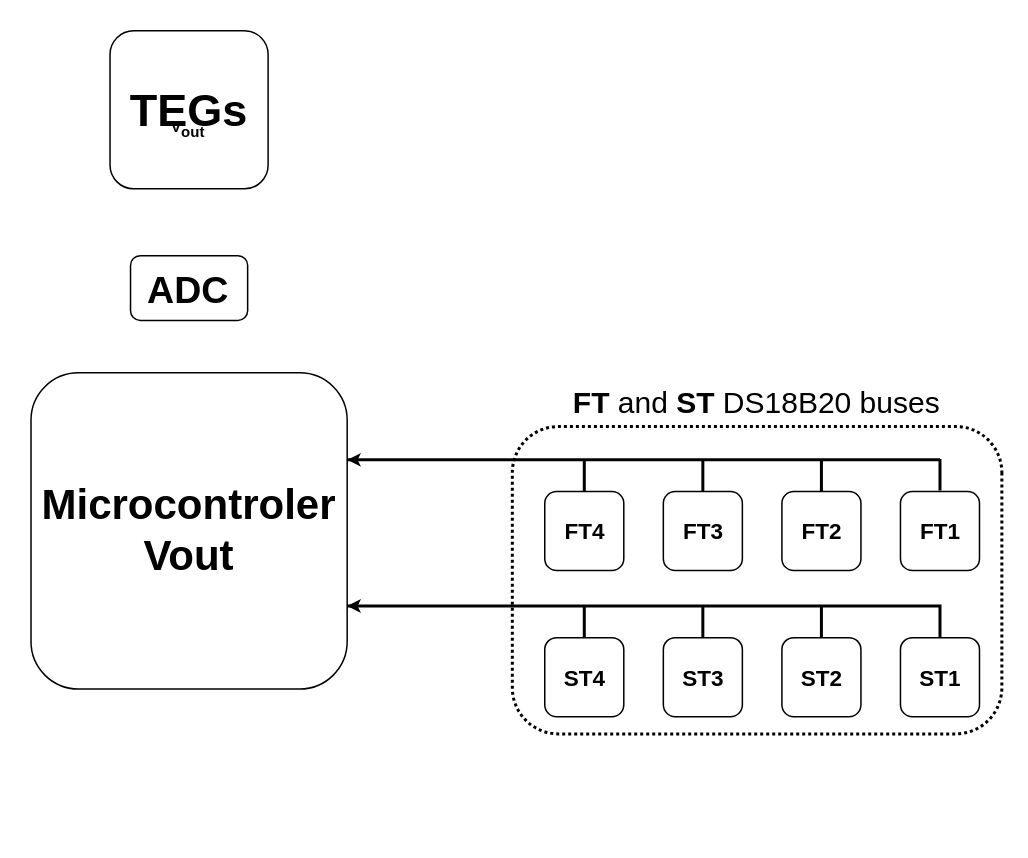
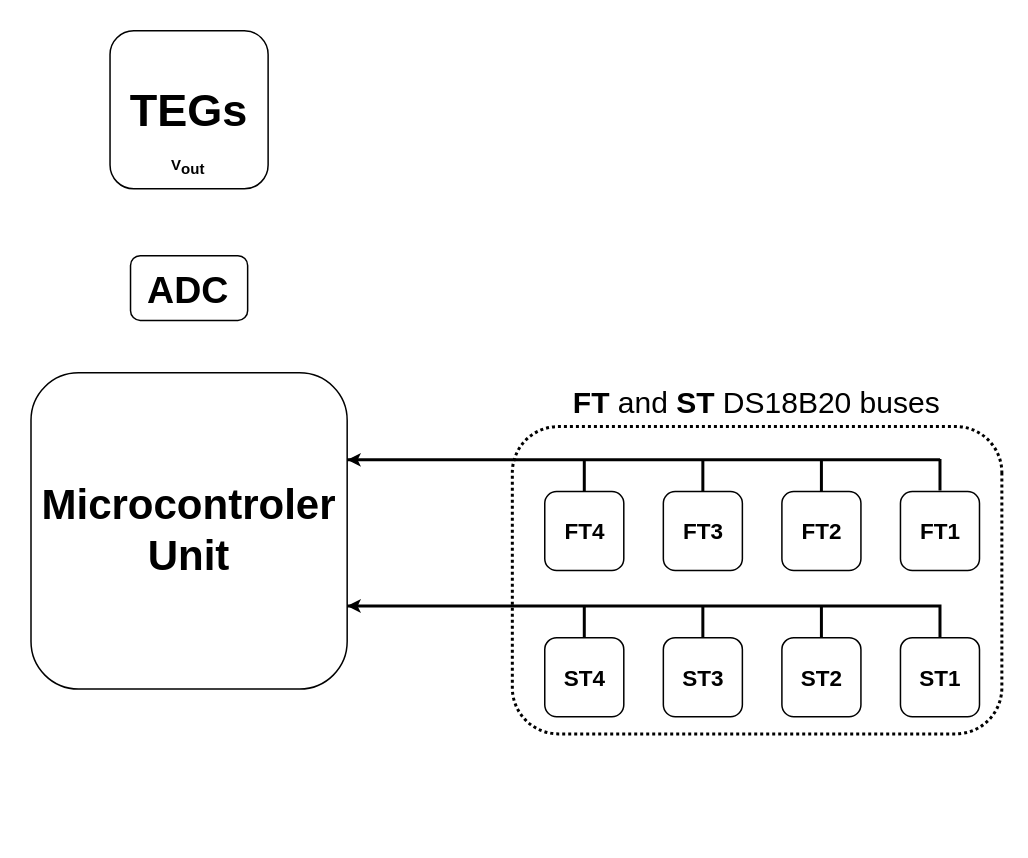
  <mxCell id="0" />
  <mxCell id="1" parent="0" />
- <mxCell id="2" value="Microcontroler Vout" style="rounded=1;whiteSpace=wrap;html=1;fontStyle=1;fontSize=28;" parent="1" vertex="1"><mxGeometry x="20" y="248.084" width="210.778" height="210.778" as="geometry" /></mxCell>
+ <mxCell id="2" value="Microcontroler Unit" style="rounded=1;whiteSpace=wrap;html=1;fontStyle=1;fontSize=28;" parent="1" vertex="1"><mxGeometry x="20" y="248.084" width="210.778" height="210.778" as="geometry" /></mxCell>
  <mxCell id="3" value="&lt;b style=&quot;font-size: 20px;&quot;&gt;FT&lt;/b&gt; and &lt;b style=&quot;font-size: 20px;&quot;&gt;ST&lt;/b&gt; DS18B20 buses" style="text;html=1;align=center;verticalAlign=middle;whiteSpace=wrap;rounded=0;fontSize=20;" parent="1" vertex="1"><mxGeometry x="345.98" y="248.08" width="316.17" height="38.08" as="geometry" /></mxCell>
  <mxCell id="4" value="" style="rounded=1;whiteSpace=wrap;html=1;fillColor=none;dashed=1;dashPattern=1 1;rotation=90;strokeWidth=2;" parent="1" vertex="1"><mxGeometry x="401.61" y="223.11" width="204.91" height="326.35" as="geometry" /></mxCell>
  <mxCell id="5" value="&lt;p style=&quot;line-height: 50%; font-size: 15px;&quot;&gt;&lt;span style=&quot;background-color: initial; font-size: 15px;&quot;&gt;ST1&lt;/span&gt;&lt;/p&gt;" style="rounded=1;whiteSpace=wrap;html=1;fontSize=15;rotation=0;fontStyle=1" parent="1" vertex="1"><mxGeometry x="599.638" y="424.611" width="52.694" height="52.695" as="geometry" /></mxCell>
  <mxCell id="6" value="&lt;p style=&quot;line-height: 50%; font-size: 15px;&quot;&gt;&lt;font style=&quot;font-size: 15px;&quot;&gt;ST2&lt;/font&gt;&lt;/p&gt;" style="rounded=1;whiteSpace=wrap;html=1;fontSize=15;rotation=0;fontStyle=1" parent="1" vertex="1"><mxGeometry x="520.597" y="424.611" width="52.694" height="52.695" as="geometry" /></mxCell>
  <mxCell id="7" value="&lt;p style=&quot;line-height: 50%; font-size: 15px;&quot;&gt;&lt;font style=&quot;font-size: 15px;&quot;&gt;ST3&lt;/font&gt;&lt;/p&gt;" style="rounded=1;whiteSpace=wrap;html=1;fontSize=15;rotation=0;fontStyle=1" parent="1" vertex="1"><mxGeometry x="441.555" y="424.611" width="52.694" height="52.695" as="geometry" /></mxCell>
  <mxCell id="8" value="&lt;p style=&quot;line-height: 50%; font-size: 15px;&quot;&gt;&lt;font style=&quot;font-size: 15px;&quot;&gt;ST4&lt;/font&gt;&lt;/p&gt;" style="rounded=1;whiteSpace=wrap;html=1;fontSize=15;rotation=0;fontStyle=1" parent="1" vertex="1"><mxGeometry x="362.514" y="424.611" width="52.694" height="52.695" as="geometry" /></mxCell>
  <mxCell id="9" value="" style="endArrow=none;html=1;rounded=0;entryX=1;entryY=0.5;entryDx=0;entryDy=0;exitX=0.35;exitY=0.002;exitDx=0;exitDy=0;exitPerimeter=0;strokeWidth=2;" parent="1" edge="1"><mxGeometry width="50" height="50" relative="1" as="geometry"><mxPoint x="230.778" y="403.533" as="sourcePoint" /><mxPoint x="625.986" y="424.611" as="targetPoint" /><Array as="points"><mxPoint x="625.986" y="403.533" /></Array></mxGeometry></mxCell>
  <mxCell id="10" value="" style="line;strokeWidth=2;html=1;flipV=0;flipH=1;rotation=90;" parent="1" vertex="1"><mxGeometry x="536.405" y="410" width="21.078" height="7.904" as="geometry" /></mxCell>
  <mxCell id="11" value="" style="line;strokeWidth=2;html=1;flipV=0;flipH=1;rotation=90;" parent="1" vertex="1"><mxGeometry x="457.364" y="410" width="21.078" height="7.904" as="geometry" /></mxCell>
  <mxCell id="12" value="" style="line;strokeWidth=2;html=1;flipV=0;flipH=1;rotation=90;" parent="1" vertex="1"><mxGeometry x="378.322" y="410" width="21.078" height="7.904" as="geometry" /></mxCell>
  <mxCell id="13" value="" style="endArrow=classic;html=1;rounded=0;exitX=0.86;exitY=0.503;exitDx=0;exitDy=0;exitPerimeter=0;entryX=1;entryY=0.5;entryDx=0;entryDy=0;entryPerimeter=0;" parent="1" edge="1"><mxGeometry width="50" height="50" relative="1" as="geometry"><mxPoint x="286.107" y="403.533" as="sourcePoint" /><mxPoint x="230.778" y="403.533" as="targetPoint" /></mxGeometry></mxCell>
  <mxCell id="14" value="&lt;p style=&quot;line-height: 50%; font-size: 15px;&quot;&gt;&lt;font style=&quot;font-size: 15px;&quot;&gt;FT1&lt;/font&gt;&lt;/p&gt;" style="rounded=1;whiteSpace=wrap;html=1;fontSize=15;flipV=0;flipH=0;rotation=0;direction=east;fontStyle=1" parent="1" vertex="1"><mxGeometry x="599.638" y="327.126" width="52.694" height="52.695" as="geometry" /></mxCell>
  <mxCell id="15" value="&lt;p style=&quot;line-height: 50%; font-size: 15px;&quot;&gt;&lt;font style=&quot;font-size: 15px;&quot;&gt;FT2&lt;/font&gt;&lt;/p&gt;" style="rounded=1;whiteSpace=wrap;html=1;fontSize=15;flipV=0;flipH=0;rotation=0;direction=east;fontStyle=1" parent="1" vertex="1"><mxGeometry x="520.597" y="327.126" width="52.694" height="52.695" as="geometry" /></mxCell>
  <mxCell id="16" value="&lt;p style=&quot;line-height: 50%; font-size: 15px;&quot;&gt;&lt;font style=&quot;font-size: 15px;&quot;&gt;FT3&lt;/font&gt;&lt;/p&gt;" style="rounded=1;whiteSpace=wrap;html=1;fontSize=15;flipV=0;flipH=0;rotation=0;direction=east;fontStyle=1" parent="1" vertex="1"><mxGeometry x="441.555" y="327.126" width="52.694" height="52.695" as="geometry" /></mxCell>
  <mxCell id="17" value="&lt;p style=&quot;line-height: 50%; font-size: 15px;&quot;&gt;&lt;font style=&quot;font-size: 15px;&quot;&gt;FT4&lt;/font&gt;&lt;/p&gt;" style="rounded=1;whiteSpace=wrap;html=1;fontSize=15;flipV=0;flipH=0;rotation=0;direction=east;fontStyle=1" parent="1" vertex="1"><mxGeometry x="362.514" y="327.126" width="52.694" height="52.695" as="geometry" /></mxCell>
  <mxCell id="18" value="TEGs" style="rounded=1;whiteSpace=wrap;html=1;rotation=0;fontSize=30;fontStyle=1" parent="1" vertex="1"><mxGeometry x="72.694" y="20" width="105.389" height="105.389" as="geometry" /></mxCell>
  <mxCell id="19" value="" style="line;strokeWidth=2;html=1;flipV=0;flipH=0;rotation=90;" parent="1" vertex="1"><mxGeometry x="536.405" y="312" width="21.078" height="9" as="geometry" /></mxCell>
  <mxCell id="20" value="" style="line;strokeWidth=2;html=1;flipV=0;flipH=0;rotation=90;" parent="1" vertex="1"><mxGeometry x="457.364" y="312" width="21.078" height="9" as="geometry" /></mxCell>
  <mxCell id="21" value="" style="line;strokeWidth=2;html=1;flipV=0;flipH=0;rotation=90;" parent="1" vertex="1"><mxGeometry x="378.322" y="312" width="21.078" height="9" as="geometry" /></mxCell>
  <mxCell id="22" value="" style="line;strokeWidth=2;direction=south;html=1;flipH=0;flipV=0;rotation=90;" parent="1" vertex="1"><mxGeometry x="415.208" y="108.443" width="26.347" height="395.21" as="geometry" /></mxCell>
  <mxCell id="23" value="" style="line;strokeWidth=2;html=1;flipV=0;flipH=0;rotation=90;" parent="1" vertex="1"><mxGeometry x="615.447" y="311" width="21.078" height="10" as="geometry" /></mxCell>
  <mxCell id="24" value="" style="endArrow=classic;html=1;rounded=0;exitX=0.86;exitY=0.503;exitDx=0;exitDy=0;exitPerimeter=0;entryX=1;entryY=0.5;entryDx=0;entryDy=0;entryPerimeter=0;" parent="1" source="22" target="22" edge="1"><mxGeometry width="50" height="50" relative="1" as="geometry"><mxPoint x="388.861" y="292.874" as="sourcePoint" /><mxPoint x="520.597" y="424.611" as="targetPoint" /></mxGeometry></mxCell>
  <mxCell id="25" value="ADC" style="rounded=1;whiteSpace=wrap;html=1;rotation=0;fontSize=25;fontStyle=1" vertex="1" parent="1"><mxGeometry x="86.35" y="170" width="78.08" height="43.11" as="geometry" /></mxCell>
- <mxCell id="26" value="&lt;b style=&quot;font-size: 10px;&quot;&gt;V&lt;sub style=&quot;font-size: 10px;&quot;&gt;out&lt;/sub&gt;&lt;/b&gt;" style="text;html=1;align=center;verticalAlign=middle;whiteSpace=wrap;rounded=0;fontSize=10;" vertex="1" parent="1"><mxGeometry x="100.39" y="71.95" width="50" height="28.44" as="geometry" /></mxCell>
+ <mxCell id="26" value="&lt;b style=&quot;font-size: 10px;&quot;&gt;V&lt;sub style=&quot;font-size: 10px;&quot;&gt;out&lt;/sub&gt;&lt;/b&gt;" style="text;html=1;align=center;verticalAlign=middle;whiteSpace=wrap;rounded=0;fontSize=10;" vertex="1" parent="1"><mxGeometry x="100.39" y="96.95" width="50" height="28.44" as="geometry" /></mxCell>
